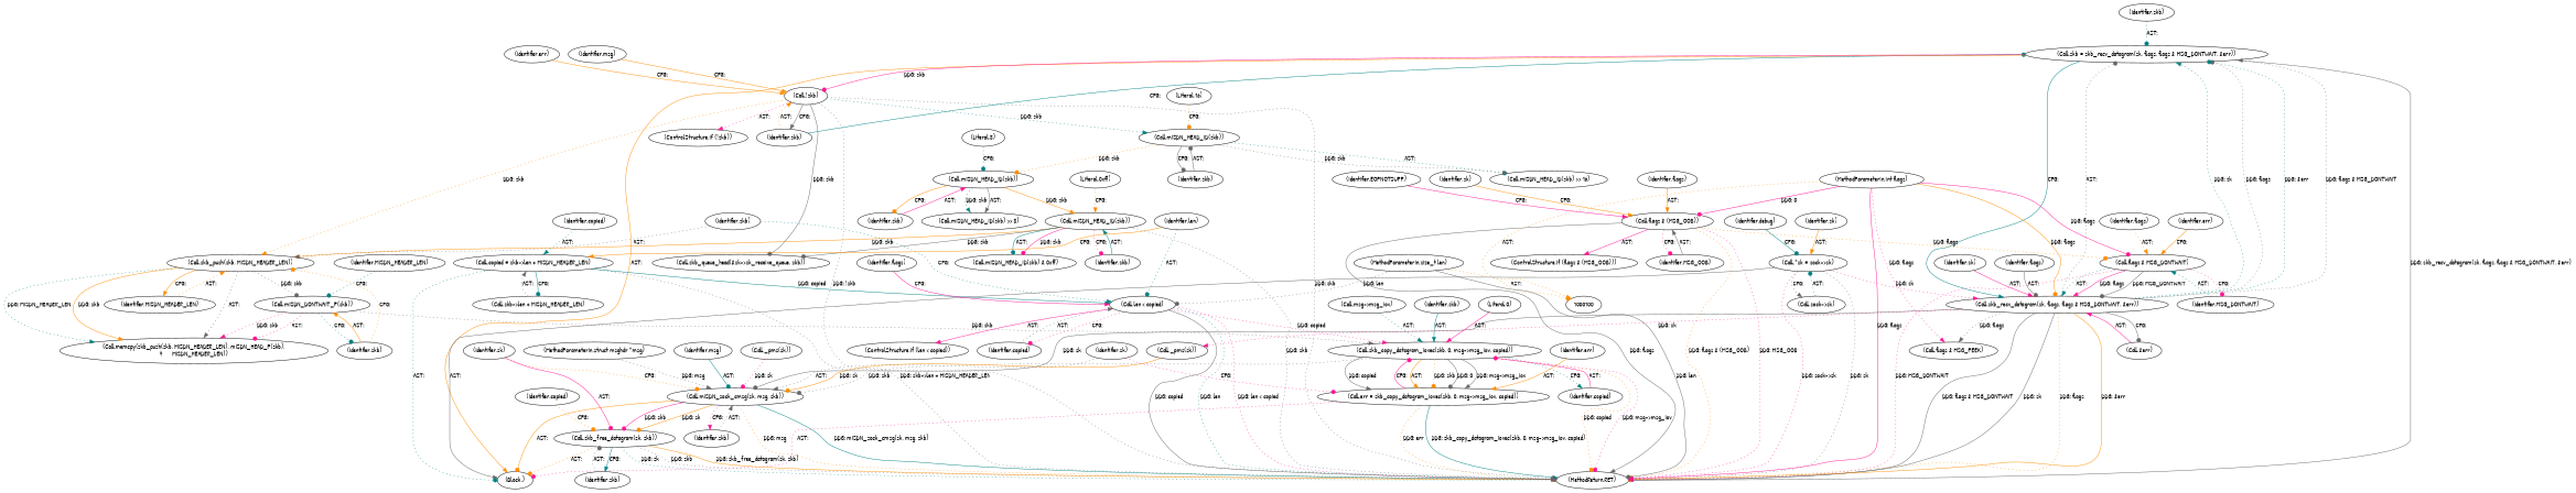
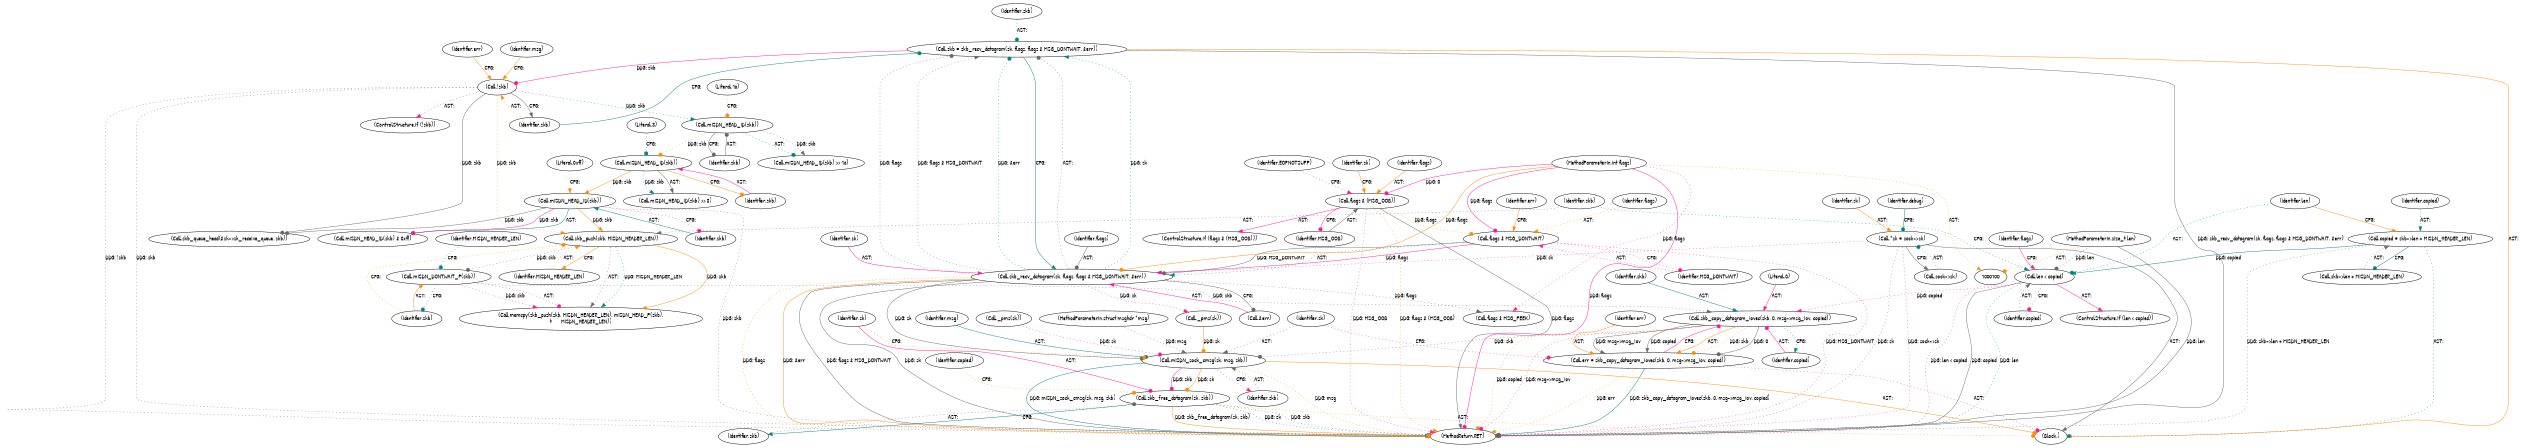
  digraph {
    fontname="Patrick Hand"
    node [fontname="Patrick Hand"]
    edge [arrowhead=normal color=gray40 fontname="Patrick Hand" style=dotted]
    n1 [label="(Call,skb_copy_datagram_iovec(skb, 0, msg->msg_iov, copied))"]
    n2 [label="(Call,err = skb_copy_datagram_iovec(skb, 0, msg->msg_iov, copied))"]
    n3 [label="(Call,mISDN_sock_cmsg(sk, msg, skb))"]
    n4 [label="(MethodReturn,RET)"]
    n5 [label="(Identifier,copied)"]
    n6 [label="(Block,)"]
    n7 [label="(Call,skb_free_datagram(sk, skb))"]
    n8 [label="(Identifier,skb)"]
    n9 [label="(Call,mISDN_DONTWAIT_P(skb))"]
    n10 [label="(Call,memcpy(skb_push(skb, MISDN_HEADER_LEN), mISDN_HEAD_P(skb),\n\t       MISDN_HEADER_LEN))"]
    n11 [label="(Identifier,skb)"]
    n12 [label="(Call,skb_push(skb, MISDN_HEADER_LEN))"]
    n13 [label="(Identifier,MISDN_HEADER_LEN)"]
    n14 [label="(Call,mISDN_HEAD_ID(skb))"]
    n15 [label="(Call,mISDN_HEAD_ID(skb) & 0xff)"]
    n16 [label="(Identifier,skb)"]
    n17 [label="(Call,skb_queue_head(&sk->sk_receive_queue, skb))"]
    n18 [label="(Call,mISDN_HEAD_ID(skb))"]
    n19 [label="(Call,mISDN_HEAD_ID(skb) >> 8)"]
    n20 [label="(Identifier,skb)"]
    n21 [label="(Call,mISDN_HEAD_ID(skb))"]
    n22 [label="(Identifier,skb)"]
    n23 [label="(Call,mISDN_HEAD_ID(skb) >> 16)"]
    n24 [label="(Call,!skb)"]
    n25 [label="(ControlStructure,if (!skb))"]
    n26 [label="(Identifier,skb)"]
    n27 [label="(Call,skb = skb_recv_datagram(sk, flags, flags & MSG_DONTWAIT, &err))"]
    n28 [label="(Call,skb_recv_datagram(sk, flags, flags & MSG_DONTWAIT, &err))"]
    n29 [label="(Call,flags & MSG_PEEK)"]
    n30 [label="(Call,_pms(sk))"]
    n31 [label="(Call,&err)"]
    n32 [label="(Call,*sk = sock->sk)"]
    n33 [label="(Call,sock->sk)"]
    n34 [label="(Call,flags & MSG_DONTWAIT)"]
    n35 [label="(Identifier,MSG_DONTWAIT)"]
    n36 [label="(Call,flags & (MSG_OOB))"]
    n37 [label="(Identifier,MSG_OOB)"]
    n38 [label="(ControlStructure,if (flags & (MSG_OOB)))"]
    n39 [label="(MethodParameterIn,int flags)"]
    1000100
    n41 [label="(Call,len < copied)"]
    n42 [label="(Identifier,copied)"]
    n43 [label="(ControlStructure,if (len < copied))"]
    n44 [label="(MethodParameterIn,size_t len)"]
    n45 [label="(Call,copied = skb->len + MISDN_HEADER_LEN)"]
    n46 [label="(Call,skb->len + MISDN_HEADER_LEN)"]
    n47 [label="(Identifier,skb)"]
    n48 [label="(Identifier,err)"]
    n49 [label="(Identifier,msg)"]
    n50 [label="(Identifier,skb)"]
    n51 [label="(Call,_pms(sk))"]
    n52 [label="(Literal,0)"]
    n53 [label="(Identifier,msg)"]
    n54 [label="(Literal,16)"]
    n55 [label="(Identifier,flags)"]
-   n56 [label="(Call,msg->msg_iov)"]
    n57 [label="(Literal,8)"]
    n58 [label="(Identifier,copied)"]
    n59 [label="(Identifier,EOPNOTSUPP)"]
    n60 [label="(Identifier,err)"]
    n61 [label="(Identifier,debug)"]
    n62 [label="(Identifier,MISDN_HEADER_LEN)"]
    n63 [label="(Identifier,skb)"]
    n64 [label="(Identifier,sk)"]
    n65 [label="(Identifier,skb)"]
    n66 [label="(Identifier,sk)"]
    n67 [label="(Identifier,len)"]
    n68 [label="(Identifier,copied)"]
    n69 [label="(Identifier,sk)"]
    n70 [label="(Identifier,flags)"]
    n71 [label="(Identifier,sk)"]
    n72 [label="(Identifier,flags)"]
    n73 [label="(Identifier,err)"]
    n74 [label="(Identifier,flags)"]
    n75 [label="(MethodParameterIn,struct msghdr *msg)"]
    n76 [label="(Literal,0xff)"]
    n77 [label="(Identifier,sk)"]
    n1 -> n2 [color=darkorange label="AST: " style=solid]
    n1 -> n2 [arrowhead=dot color=darkorange label="DDG: skb"]
    n1 -> n2 [arrowhead=dot label="DDG: 0" style=solid]
    n1 -> n2 [label="DDG: msg->msg_iov" style=solid]
    n1 -> n2 [label="DDG: copied" style=solid]
    n1 -> n3 [arrowhead=dot label="DDG: skb"]
    n1 -> n4 [arrowhead=dot color=darkorange label="DDG: copied"]
    n1 -> n4 [arrowhead=dot color=deeppink label="DDG: msg->msg_iov"]
    n1 -> n5 [color=teal label="CFG: "]
    n2 -> n1 [arrowhead=dot color=deeppink label="CFG: " style=solid]
    n2 -> n4 [color=teal label="DDG: skb_copy_datagram_iovec(skb, 0, msg->msg_iov, copied)" style=solid]
    n2 -> n4 [color=darkorange label="DDG: err"]
    n2 -> n6 [arrowhead=dot color=deeppink label="AST: "]
    n3 -> n4 [arrowhead=dot color=darkorange label="DDG: msg"]
    n3 -> n4 [arrowhead=dot color=teal label="DDG: mISDN_sock_cmsg(sk, msg, skb)" style=solid]
    n3 -> n6 [arrowhead=dot color=darkorange label="AST: " style=solid]
    n3 -> n7 [arrowhead=dot color=darkorange label="DDG: sk" style=solid]
    n3 -> n7 [arrowhead=dot color=deeppink label="DDG: skb" style=solid]
    n3 -> n8 [color=deeppink label="CFG: "]
    n5 -> n1 [arrowhead=dot color=deeppink label="AST: " style=solid]
    n7 -> n4 [arrowhead=dot color=teal label="DDG: sk"]
    n7 -> n4 [arrowhead=dot label="DDG: skb"]
    n7 -> n4 [arrowhead=dot color=darkorange label="DDG: skb_free_datagram(sk, skb)" style=solid]
    n7 -> n6 [arrowhead=dot color=darkorange label="AST: "]
    n7 -> n47 [color=teal label="CFG: " style=solid]
    n8 -> n3 [label="AST: "]
    n9 -> n1 [label="DDG: skb"]
    n9 -> n10 [arrowhead=dot color=deeppink label="AST: "]
    n9 -> n10 [color=deeppink label="DDG: skb"]
    n9 -> n11 [arrowhead=dot color=teal label="CFG: "]
    n11 -> n9 [color=darkorange label="AST: " style=solid]
    n11 -> n12 [arrowhead=dot color=darkorange label="CFG: "]
    n12 -> n9 [arrowhead=dot label="DDG: skb"]
    n12 -> n10 [label="AST: "]
    n12 -> n10 [color=darkorange label="DDG: skb" style=solid]
    n12 -> n10 [color=teal label="DDG: MISDN_HEADER_LEN"]
    n12 -> n13 [color=darkorange label="CFG: " style=solid]
    n13 -> n12 [color=darkorange label="AST: "]
    n14 -> n4 [label="DDG: skb"]
    n14 -> n12 [color=darkorange label="DDG: skb" style=solid]
    n14 -> n15 [arrowhead=dot color=teal label="AST: " style=solid]
    n14 -> n15 [arrowhead=dot color=deeppink label="DDG: skb" style=solid]
    n14 -> n16 [arrowhead=dot color=deeppink label="CFG: "]
    n14 -> n17 [arrowhead=dot label="DDG: skb" style=solid]
    n16 -> n14 [color=teal label="AST: " style=solid]
    n18 -> n14 [color=darkorange label="DDG: skb" style=solid]
    n18 -> n19 [label="AST: " style=solid]
    n18 -> n19 [color=teal label="DDG: skb"]
    n18 -> n20 [arrowhead=dot color=darkorange label="CFG: " style=solid]
    n20 -> n18 [color=deeppink label="AST: " style=solid]
    n21 -> n18 [arrowhead=dot color=darkorange label="DDG: skb"]
    n21 -> n22 [arrowhead=dot label="CFG: " style=solid]
    n21 -> n23 [arrowhead=dot color=teal label="AST: "]
    n21 -> n23 [label="DDG: skb"]
    n22 -> n21 [arrowhead=dot label="AST: " style=solid]
    n24 -> n4 [label="DDG: skb"]
    n24 -> n4 [label="DDG: !skb"]
    n24 -> n12 [color=darkorange label="DDG: skb"]
    n24 -> n17 [arrowhead=dot label="DDG: skb" style=solid]
    n24 -> n21 [color=teal label="DDG: skb"]
    n24 -> n25 [color=deeppink label="AST: "]
    n24 -> n26 [label="CFG: " style=solid]
    n26 -> n24 [color=darkorange label="AST: "]
    n26 -> n27 [arrowhead=dot color=teal label="CFG: " style=solid]
    n27 -> n4 [arrowhead=dot label="DDG: skb_recv_datagram(sk, flags, flags & MSG_DONTWAIT, &err)" style=solid]
    n27 -> n6 [color=darkorange label="AST: " style=solid]
    n27 -> n24 [arrowhead=dot color=deeppink label="DDG: skb" style=solid]
    n27 -> n28 [color=teal label="CFG: " style=solid]
    n28 -> n3 [arrowhead=dot label="DDG: sk" style=solid]
    n28 -> n4 [label="DDG: flags & MSG_DONTWAIT" style=solid]
    n28 -> n4 [arrowhead=dot label="DDG: sk" style=solid]
    n28 -> n4 [arrowhead=dot color=darkorange label="DDG: flags"]
    n28 -> n4 [arrowhead=dot color=darkorange label="DDG: &err" style=solid]
    n28 -> n27 [arrowhead=dot label="AST: "]
    n28 -> n27 [color=teal label="DDG: sk"]
    n28 -> n27 [arrowhead=dot label="DDG: flags"]
    n28 -> n27 [label="DDG: flags & MSG_DONTWAIT"]
    n28 -> n27 [arrowhead=dot color=teal label="DDG: &err"]
    n28 -> n29 [label="DDG: flags"]
    n28 -> n30 [color=deeppink label="DDG: sk"]
    n28 -> n31 [arrowhead=dot label="CFG: " style=solid]
    n30 -> n3 [arrowhead=dot color=darkorange label="DDG: sk" style=solid]
    n31 -> n28 [color=deeppink label="AST: " style=solid]
    n32 -> n4 [label="DDG: sk"]
    n32 -> n4 [color=deeppink label="DDG: sock->sk"]
    n32 -> n6 [label="AST: " style=solid]
    n32 -> n28 [color=deeppink label="DDG: sk"]
-   n32 -> n33 [label="CFG: "]
+   n32 -> n33 [label="CFG: " style=solid]
    n33 -> n32 [arrowhead=dot color=teal label="AST: "]
    n34 -> n4 [color=deeppink label="DDG: MSG_DONTWAIT"]
    n34 -> n28 [color=teal label="AST: "]
    n34 -> n28 [color=deeppink label="DDG: flags" style=solid]
    n34 -> n28 [arrowhead=dot label="DDG: MSG_DONTWAIT" style=solid]
    n34 -> n35 [arrowhead=dot color=deeppink label="CFG: "]
-   n35 -> n34 [color=teal label="AST: "]
+   n35 -> n34 [color=deeppink label="AST: "]
    n36 -> n4 [label="DDG: flags" style=solid]
    n36 -> n4 [color=darkorange label="DDG: flags & (MSG_OOB)"]
    n36 -> n4 [color=deeppink label="DDG: MSG_OOB"]
    n36 -> n34 [arrowhead=dot color=darkorange label="DDG: flags"]
-   n36 -> n37 [arrowhead=dot color=deeppink label="CFG: "]
+   n36 -> n37 [arrowhead=dot color=deeppink label="CFG: " style=solid]
    n36 -> n38 [color=deeppink label="AST: " style=solid]
    n37 -> n36 [label="AST: " style=solid]
    n39 -> n4 [arrowhead=dot color=deeppink label="DDG: flags" style=solid]
    n39 -> n28 [arrowhead=dot color=darkorange label="DDG: flags" style=solid]
    n39 -> n29 [color=deeppink label="DDG: flags"]
    n39 -> n34 [arrowhead=dot color=deeppink label="DDG: flags" style=solid]
    n39 -> n36 [arrowhead=dot color=deeppink label="DDG: 0" style=solid]
    n39 -> 1000100 [color=darkorange label="AST: "]
    n41 -> n1 [color=deeppink label="DDG: copied"]
    n41 -> n4 [label="DDG: copied" style=solid]
    n41 -> n4 [arrowhead=dot color=teal label="DDG: len"]
    n41 -> n4 [color=deeppink label="DDG: len < copied"]
    n41 -> n42 [arrowhead=dot color=deeppink label="CFG: "]
    n41 -> n43 [color=deeppink label="AST: " style=solid]
    n42 -> n41 [label="AST: "]
    n44 -> n4 [arrowhead=dot label="DDG: len" style=solid]
    n44 -> 1000100 [arrowhead=dot color=darkorange label="AST: "]
    n44 -> n41 [arrowhead=dot label="DDG: len"]
    n45 -> n4 [label="DDG: skb->len + MISDN_HEADER_LEN"]
    n45 -> n6 [arrowhead=dot color=teal label="AST: "]
    n45 -> n41 [color=teal label="DDG: copied" style=solid]
    n45 -> n46 [arrowhead=dot color=teal label="CFG: " style=solid]
    n46 -> n45 [label="AST: "]
    n47 -> n7 [arrowhead=dot label="AST: "]
    n48 -> n24 [color=darkorange label="CFG: " style=solid]
    n49 -> n3 [arrowhead=dot color=teal label="AST: " style=solid]
    n50 -> n27 [arrowhead=dot color=teal label="AST: "]
    n51 -> n3 [arrowhead=dot color=deeppink label="DDG: sk"]
    n52 -> n1 [color=deeppink label="AST: " style=solid]
    n53 -> n24 [color=darkorange label="CFG: " style=solid]
    n54 -> n21 [arrowhead=dot color=darkorange label="CFG: "]
    n55 -> n41 [color=deeppink label="CFG: " style=solid]
-   n56 -> n1 [color=teal label="AST: "]
    n57 -> n18 [arrowhead=dot color=teal label="CFG: "]
    n58 -> n7 [arrowhead=dot color=darkorange label="CFG: "]
-   n59 -> n36 [color=deeppink label="CFG: " style=solid]
+   n59 -> n36 [color=deeppink label="CFG: "]
    n60 -> n2 [color=darkorange label="AST: " style=solid]
    n61 -> n32 [arrowhead=dot color=teal label="CFG: " style=solid]
    n62 -> n9 [arrowhead=dot color=teal label="CFG: "]
    n63 -> n1 [color=teal label="AST: " style=solid]
    n64 -> n2 [arrowhead=dot color=deeppink label="CFG: "]
    n64 -> n3 [label="AST: "]
    n65 -> n12 [label="AST: "]
    n65 -> n41 [color=teal label="CFG: "]
    n66 -> n28 [color=deeppink label="AST: " style=solid]
    n67 -> n41 [arrowhead=dot color=teal label="AST: "]
    n67 -> n45 [color=darkorange label="CFG: " style=solid]
    n68 -> n45 [color=teal label="AST: "]
    n69 -> n36 [color=darkorange label="CFG: " style=solid]
    n70 -> n36 [color=darkorange label="AST: " style=solid]
    n71 -> n3 [arrowhead=dot color=darkorange label="CFG: "]
    n71 -> n7 [arrowhead=dot color=deeppink label="AST: " style=solid]
    n72 -> n28 [arrowhead=dot label="AST: " style=solid]
    n73 -> n34 [color=darkorange label="CFG: " style=solid]
    n74 -> n34 [color=darkorange label="AST: "]
    n75 -> n3 [label="DDG: msg"]
    n76 -> n14 [color=darkorange label="CFG: "]
    n77 -> n32 [color=darkorange label="AST: " style=solid]
  }
